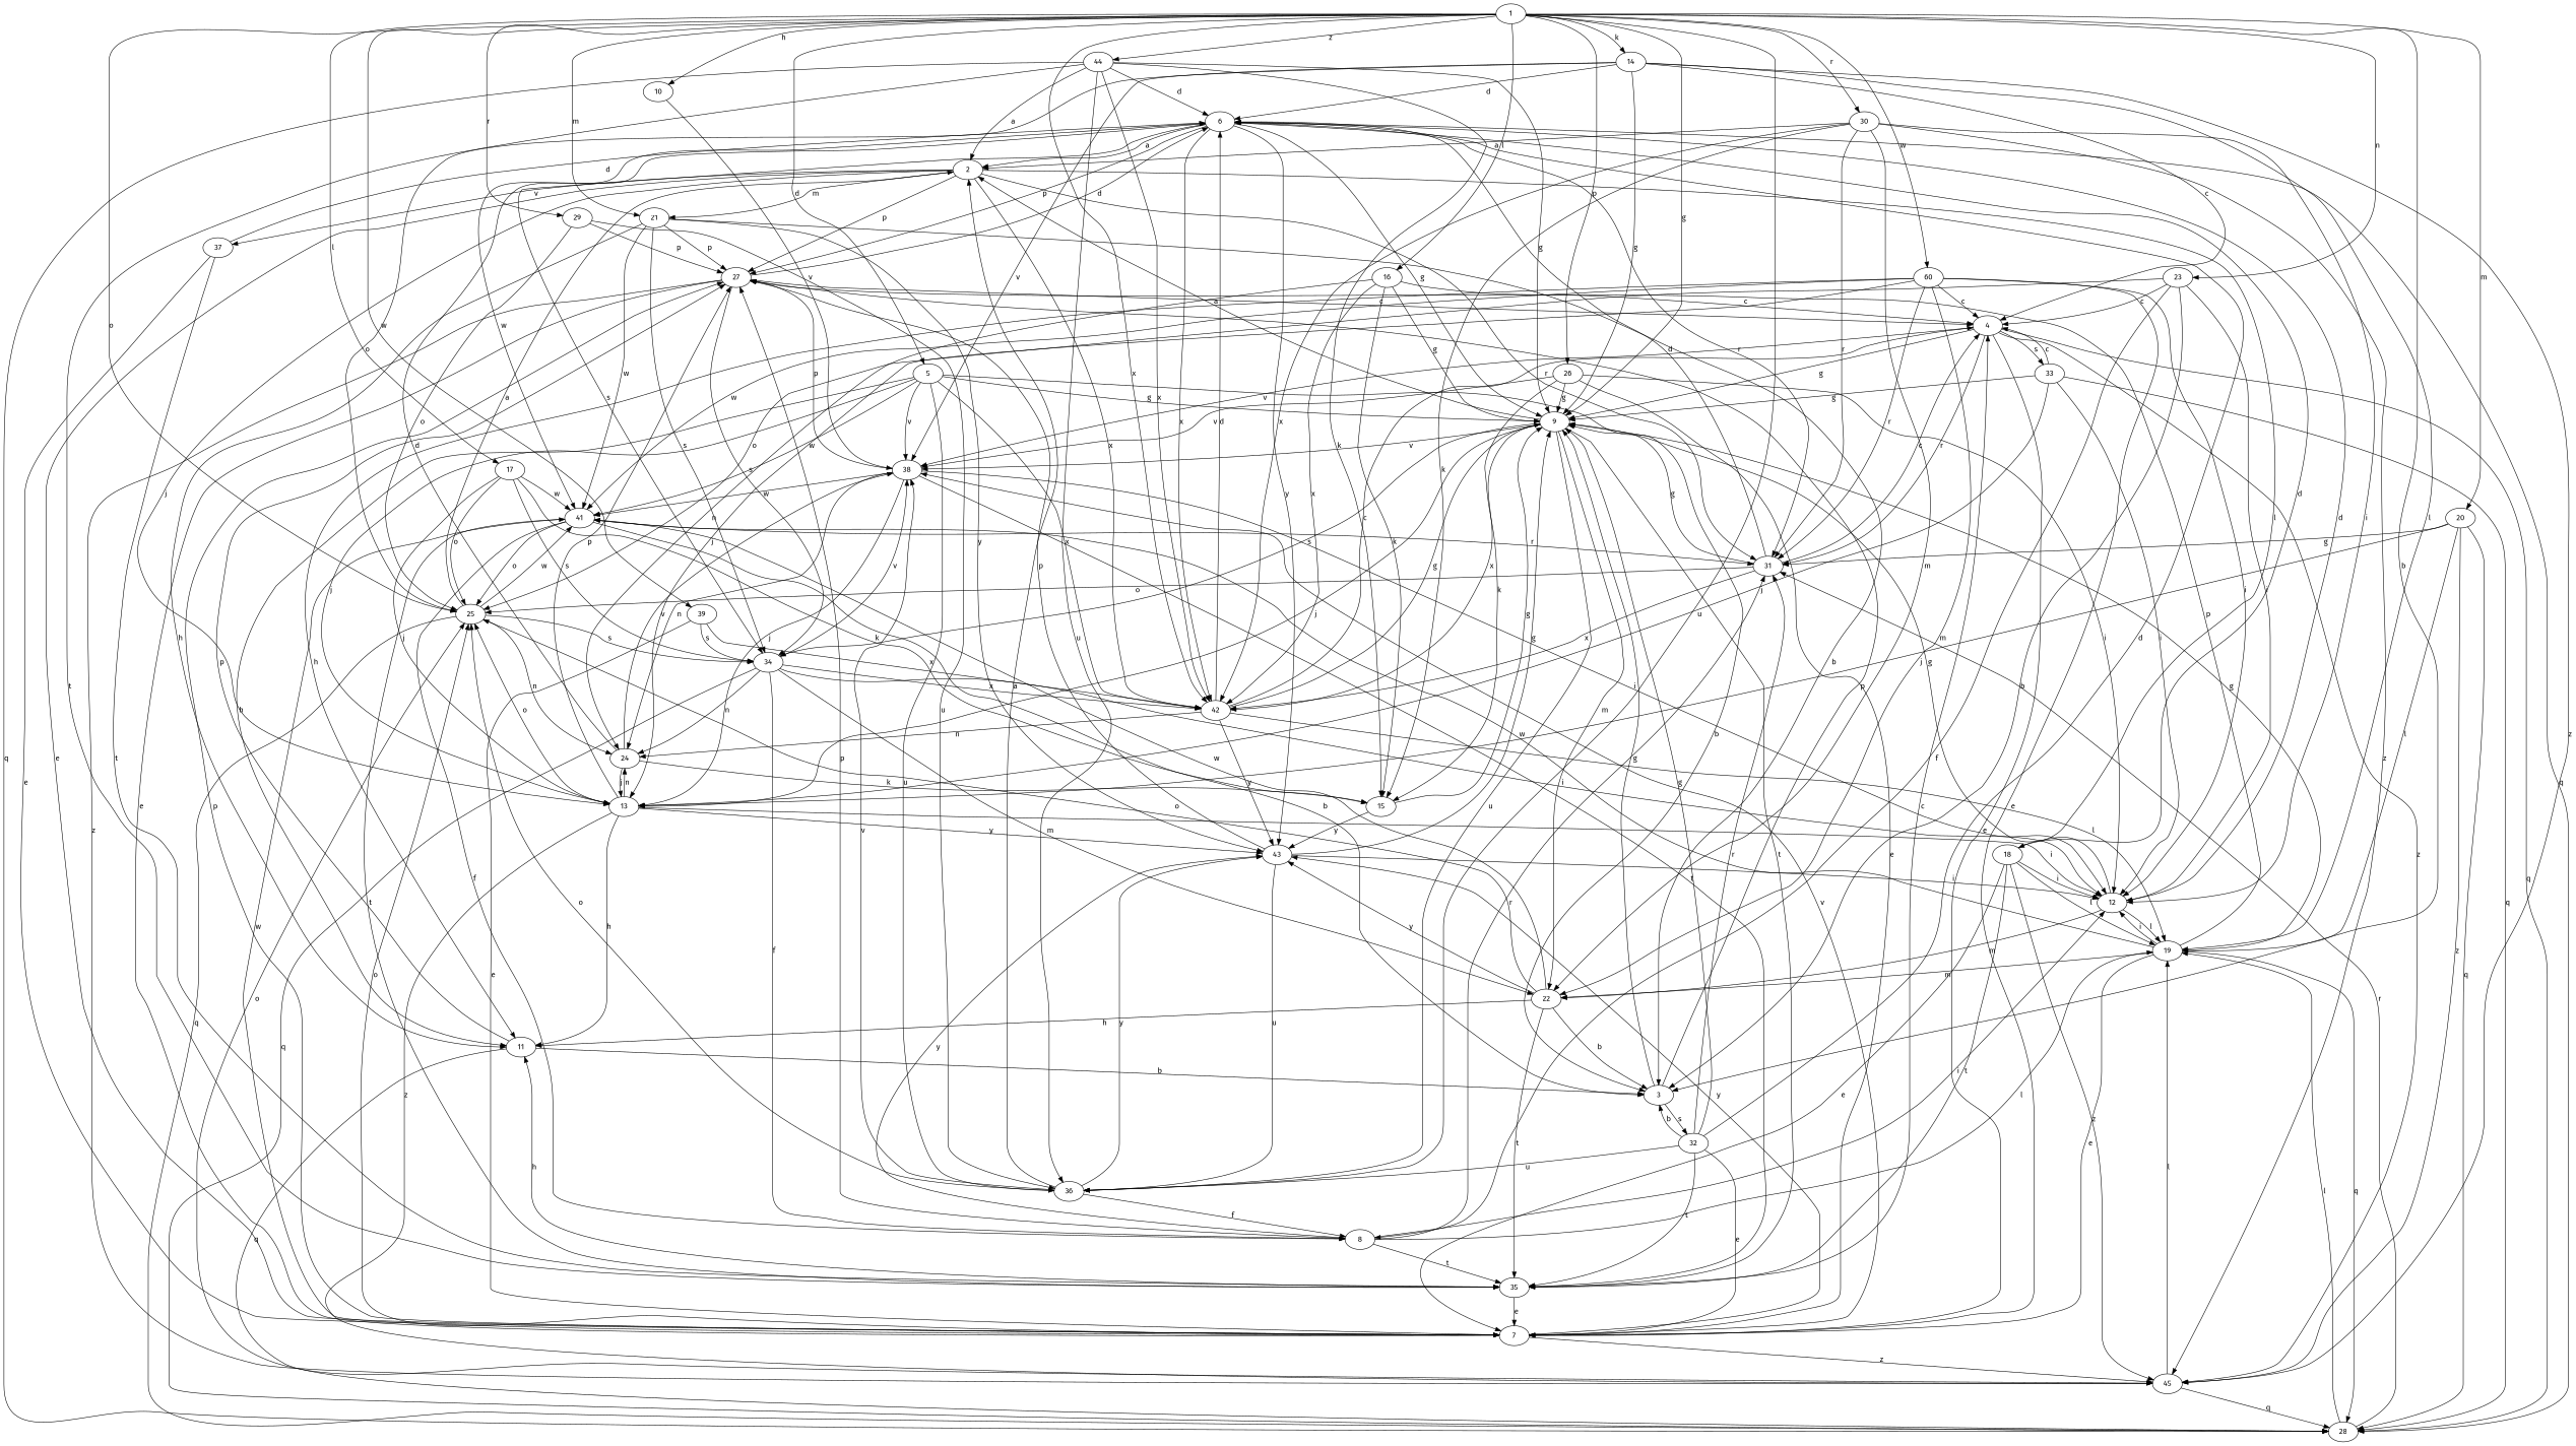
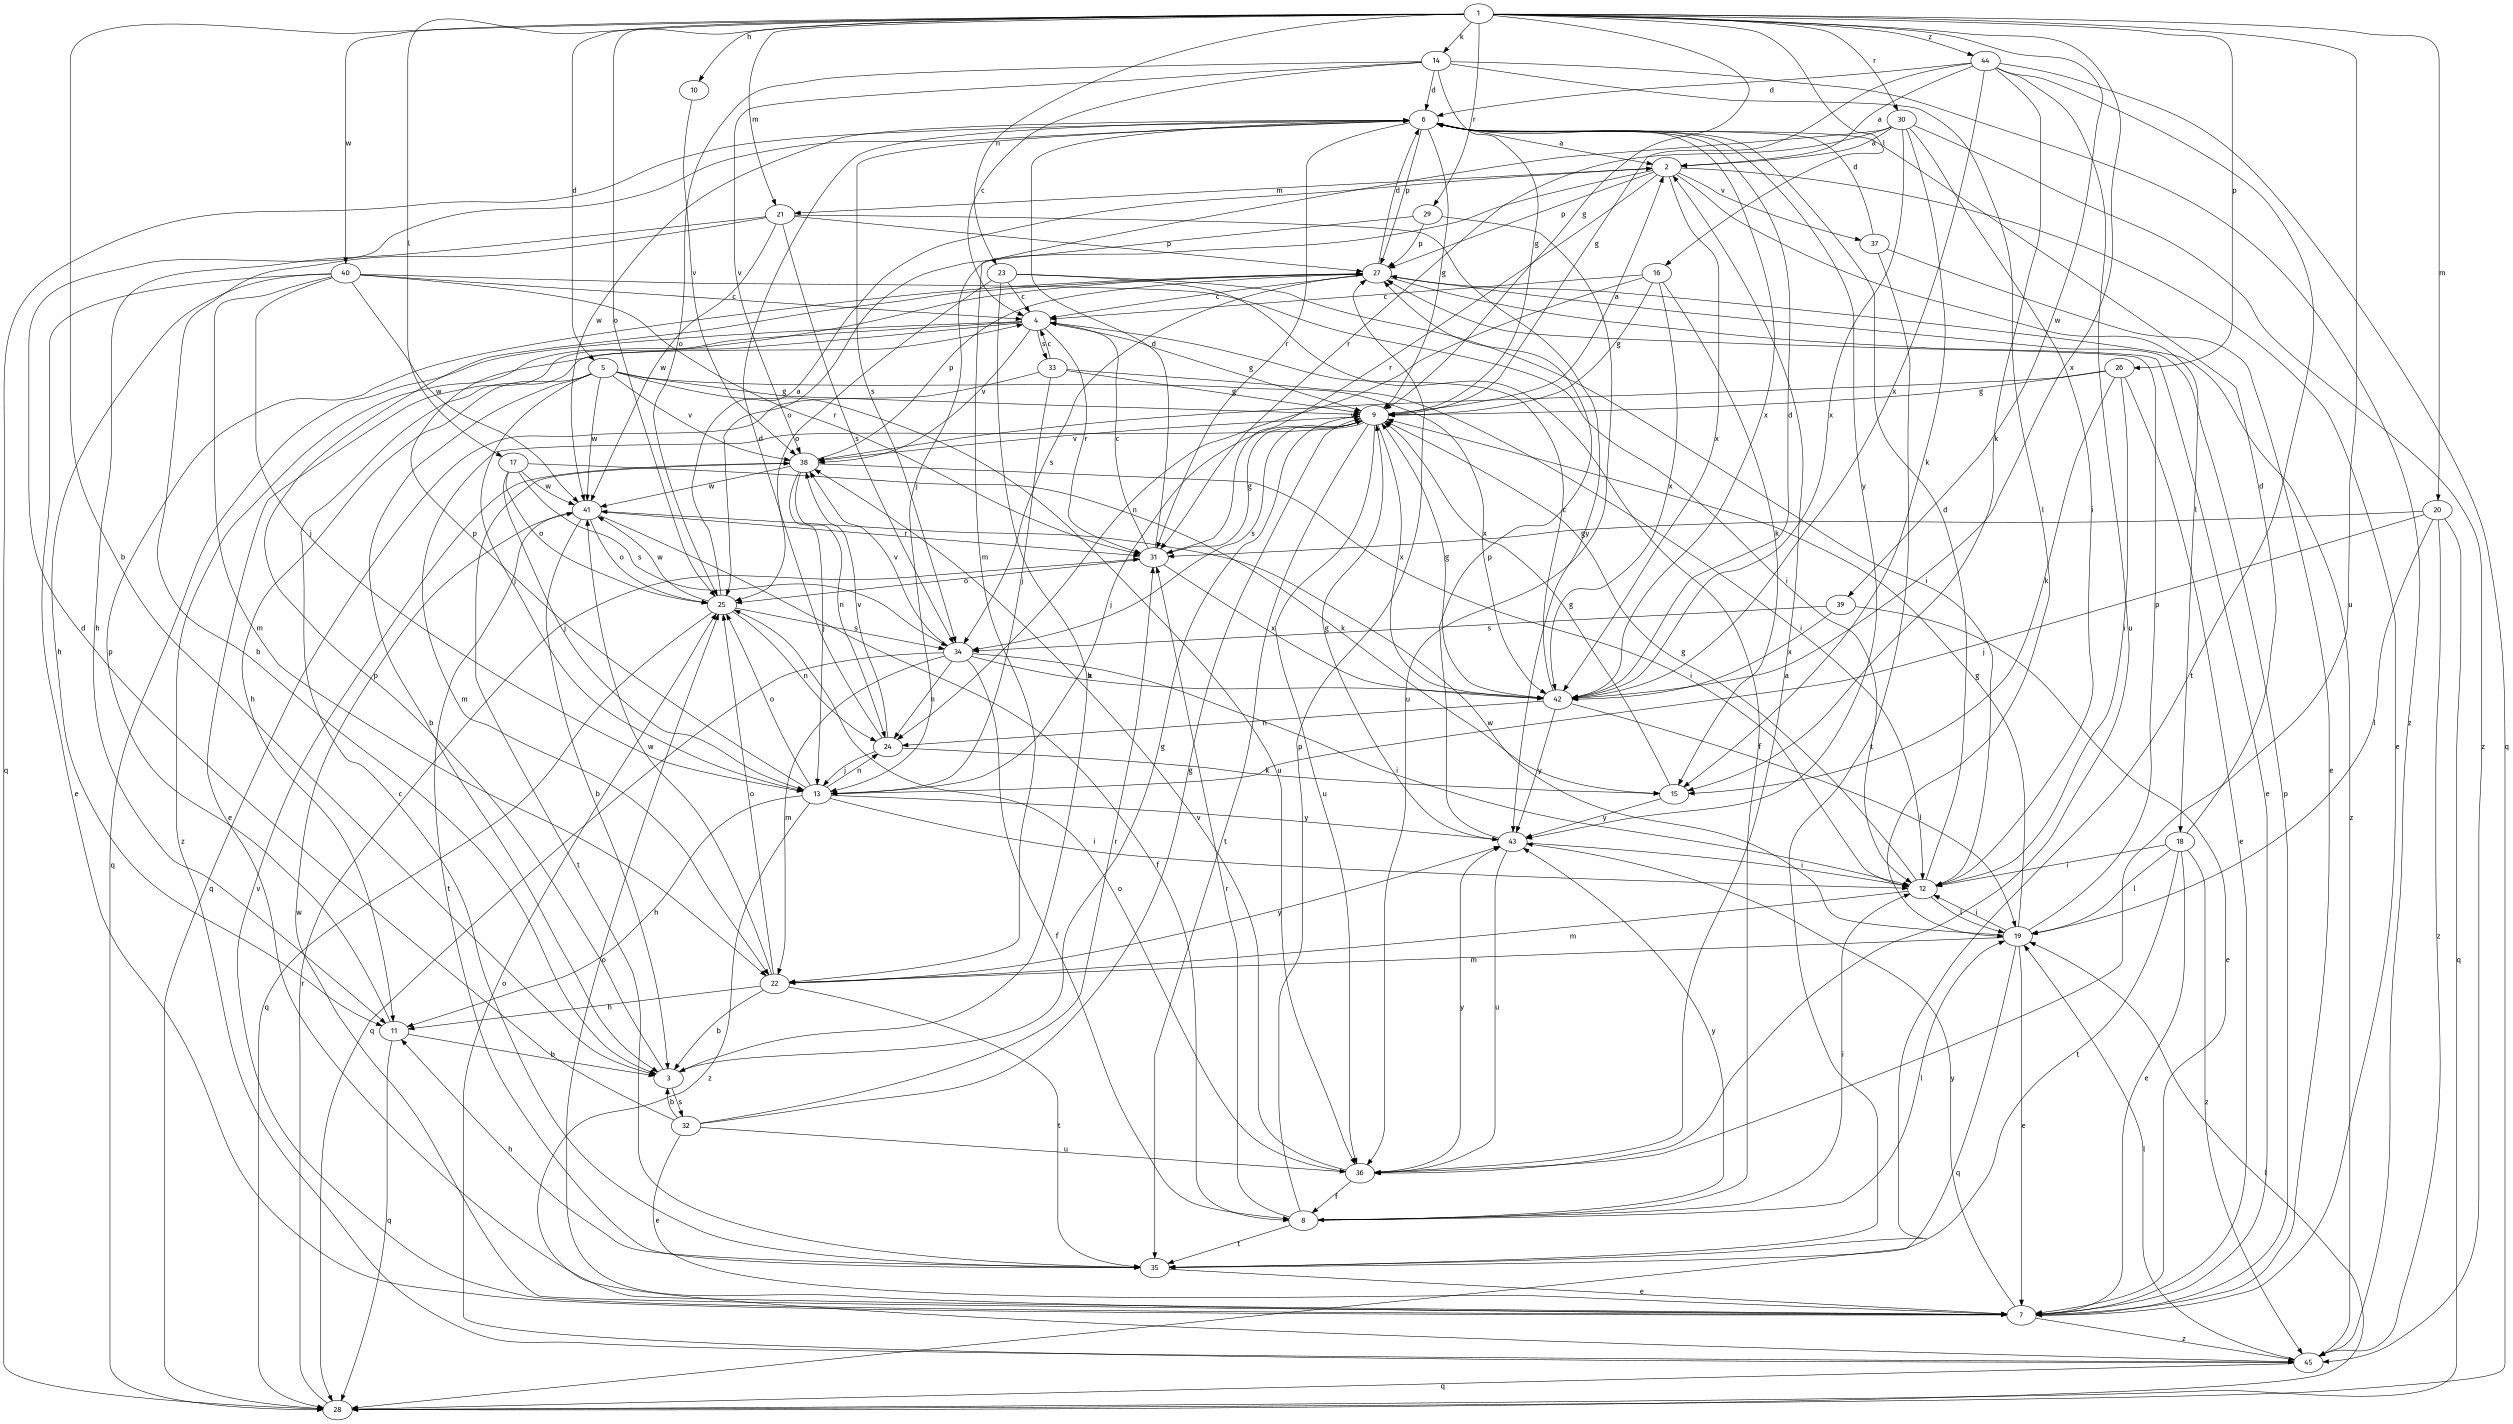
  strict digraph {
    fontname="Fira Sans"
    node [fontname="Fira Sans"]
    edge [fontname="Fira Sans"]
    6
    2
    9
    41
    27
    31
    42
    34
    43
    28
    21
    18
    37
    7
    13
    36
    22
    35
    38
    25
    8
    3
    45
    4
    24
    19
    12
    11
    15
    30
    44
    1
    5
    23
    14
    16
-   40 [label=60]
+   40
    26
    39
    10
    17
    20
    29
    32
    33
    6 -> 2 [label=a]
    6 -> 9 [label=g]
    6 -> 41 [label=w]
    6 -> 27 [label=p]
    6 -> 31 [label=r]
    6 -> 42 [label=x]
    6 -> 34 [label=s]
    6 -> 43 [label=y]
    6 -> 28 [label=q]
    2 -> 27 [label=p]
    2 -> 31 [label=r]
    2 -> 42 [label=x]
    2 -> 21 [label=m]
    2 -> 18 [label=l]
    2 -> 37 [label=v]
    2 -> 7 [label=e]
    2 -> 13 [label=j]
    9 -> 2 [label=a]
    9 -> 42 [label=x]
    9 -> 34 [label=s]
    9 -> 13 [label=j]
    9 -> 36 [label=u]
    9 -> 22 [label=m]
    9 -> 35 [label=t]
    9 -> 38 [label=v]
    41 -> 31 [label=r]
    41 -> 35 [label=t]
    41 -> 25 [label=o]
    41 -> 8 [label=f]
    41 -> 3 [label=b]
    27 -> 6 [label=d]
    27 -> 34 [label=s]
    27 -> 7 [label=e]
    27 -> 45 [label=z]
    27 -> 4 [label=c]
    31 -> 6 [label=d]
    31 -> 9 [label=g]
    31 -> 42 [label=x]
    31 -> 25 [label=o]
    31 -> 4 [label=c]
    42 -> 6 [label=d]
    42 -> 9 [label=g]
    42 -> 43 [label=y]
    42 -> 4 [label=c]
    42 -> 24 [label=n]
    42 -> 19 [label=l]
    34 -> 42 [label=x]
    34 -> 28 [label=q]
    34 -> 22 [label=m]
    34 -> 38 [label=v]
    34 -> 8 [label=f]
    34 -> 24 [label=n]
    34 -> 12 [label=i]
    43 -> 9 [label=g]
    43 -> 27 [label=p]
    43 -> 36 [label=u]
    43 -> 12 [label=i]
    28 -> 31 [label=r]
    28 -> 19 [label=l]
    21 -> 41 [label=w]
    21 -> 27 [label=p]
    21 -> 34 [label=s]
    21 -> 43 [label=y]
    21 -> 3 [label=b]
    21 -> 11 [label=h]
    18 -> 6 [label=d]
    18 -> 7 [label=e]
    18 -> 35 [label=t]
    18 -> 45 [label=z]
    18 -> 19 [label=l]
    18 -> 12 [label=i]
    37 -> 6 [label=d]
    37 -> 7 [label=e]
    37 -> 35 [label=t]
    7 -> 41 [label=w]
    7 -> 27 [label=p]
    7 -> 43 [label=y]
    7 -> 38 [label=v]
    7 -> 25 [label=o]
    7 -> 45 [label=z]
    13 -> 27 [label=p]
    13 -> 43 [label=y]
    13 -> 25 [label=o]
    13 -> 45 [label=z]
    13 -> 24 [label=n]
    13 -> 12 [label=i]
    13 -> 11 [label=h]
    36 -> 2 [label=a]
    36 -> 43 [label=y]
    36 -> 38 [label=v]
    36 -> 25 [label=o]
    36 -> 8 [label=f]
    22 -> 41 [label=w]
    22 -> 43 [label=y]
    22 -> 35 [label=t]
    22 -> 25 [label=o]
    22 -> 3 [label=b]
    22 -> 11 [label=h]
    35 -> 7 [label=e]
    35 -> 4 [label=c]
    35 -> 11 [label=h]
    38 -> 41 [label=w]
    38 -> 27 [label=p]
    38 -> 13 [label=j]
    38 -> 35 [label=t]
    38 -> 24 [label=n]
    38 -> 12 [label=i]
    25 -> 2 [label=a]
    25 -> 41 [label=w]
    25 -> 34 [label=s]
    25 -> 28 [label=q]
    25 -> 24 [label=n]
    8 -> 27 [label=p]
    8 -> 31 [label=r]
    8 -> 43 [label=y]
    8 -> 35 [label=t]
    8 -> 19 [label=l]
    8 -> 12 [label=i]
    3 -> 9 [label=g]
    3 -> 27 [label=p]
    3 -> 32 [label=s]
    45 -> 28 [label=q]
    45 -> 25 [label=o]
    45 -> 19 [label=l]
    4 -> 9 [label=g]
    4 -> 31 [label=r]
    4 -> 28 [label=q]
    4 -> 7 [label=e]
    4 -> 38 [label=v]
    4 -> 45 [label=z]
    4 -> 33 [label=s]
    24 -> 6 [label=d]
    24 -> 13 [label=j]
    24 -> 38 [label=v]
    24 -> 15 [label=k]
    19 -> 9 [label=g]
    19 -> 41 [label=w]
    19 -> 27 [label=p]
    19 -> 28 [label=q]
    19 -> 7 [label=e]
    19 -> 22 [label=m]
    19 -> 12 [label=i]
    12 -> 6 [label=d]
    12 -> 9 [label=g]
    12 -> 22 [label=m]
    12 -> 19 [label=l]
    11 -> 27 [label=p]
    11 -> 28 [label=q]
    11 -> 3 [label=b]
    15 -> 9 [label=g]
    15 -> 43 [label=y]
    30 -> 2 [label=a]
    30 -> 31 [label=r]
    30 -> 42 [label=x]
    30 -> 22 [label=m]
    30 -> 45 [label=z]
    30 -> 12 [label=i]
    30 -> 15 [label=k]
    44 -> 6 [label=d]
    44 -> 2 [label=a]
    44 -> 9 [label=g]
    44 -> 42 [label=x]
    44 -> 28 [label=q]
    44 -> 36 [label=u]
    44 -> 35 [label=t]
    44 -> 15 [label=k]
    1 -> 9 [label=g]
    1 -> 42 [label=x]
    1 -> 21 [label=m]
    1 -> 36 [label=u]
    1 -> 25 [label=o]
    1 -> 3 [label=b]
    1 -> 30 [label=r]
    1 -> 44 [label=z]
    1 -> 5 [label=d]
    1 -> 23 [label=n]
    1 -> 14 [label=k]
    1 -> 16 [label=l]
    1 -> 40 [label=w]
    1 -> 26 [label=p]
    1 -> 39 [label=w]
    1 -> 10 [label=h]
    1 -> 17 [label=l]
    1 -> 20 [label=m]
    1 -> 29 [label=r]
    5 -> 9 [label=g]
    5 -> 41 [label=w]
    5 -> 42 [label=x]
    5 -> 13 [label=j]
    5 -> 36 [label=u]
    5 -> 38 [label=v]
    5 -> 3 [label=b]
    5 -> 11 [label=h]
    23 -> 25 [label=o]
    23 -> 8 [label=f]
    23 -> 3 [label=b]
    23 -> 4 [label=c]
    23 -> 12 [label=i]
    14 -> 6 [label=d]
    14 -> 9 [label=g]
    14 -> 38 [label=v]
    14 -> 25 [label=o]
    14 -> 45 [label=z]
    14 -> 4 [label=c]
    14 -> 19 [label=l]
    16 -> 9 [label=g]
    16 -> 42 [label=x]
    16 -> 4 [label=c]
    16 -> 24 [label=n]
    16 -> 15 [label=k]
    40 -> 41 [label=w]
    40 -> 31 [label=r]
    40 -> 7 [label=e]
    40 -> 13 [label=j]
    40 -> 22 [label=m]
    40 -> 4 [label=c]
    40 -> 12 [label=i]
    40 -> 11 [label=h]
    26 -> 9 [label=g]
    26 -> 7 [label=e]
    26 -> 38 [label=v]
    26 -> 12 [label=i]
    26 -> 15 [label=k]
    39 -> 42 [label=x]
    39 -> 34 [label=s]
    39 -> 7 [label=e]
    10 -> 38 [label=v]
    17 -> 41 [label=w]
    17 -> 34 [label=s]
    17 -> 13 [label=j]
    17 -> 25 [label=o]
    17 -> 15 [label=k]
    20 -> 31 [label=g]
    20 -> 28 [label=q]
    20 -> 13 [label=j]
    20 -> 45 [label=z]
    20 -> 19 [label=l]
    29 -> 27 [label=p]
    29 -> 36 [label=u]
    29 -> 25 [label=o]
    32 -> 6 [label=d]
    32 -> 9 [label=g]
    32 -> 31 [label=r]
    32 -> 7 [label=e]
    32 -> 36 [label=u]
-   32 -> 35 [label=t]
    32 -> 3 [label=b]
    33 -> 9 [label=g]
    33 -> 28 [label=q]
    33 -> 13 [label=j]
    33 -> 4 [label=c]
    33 -> 12 [label=i]
  }
